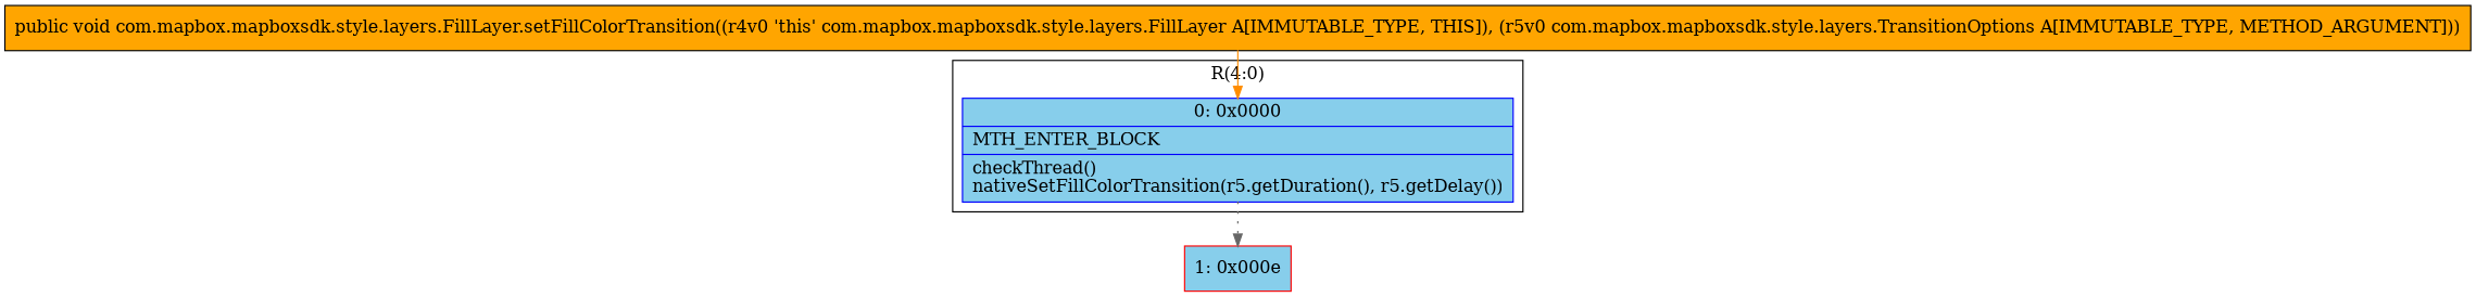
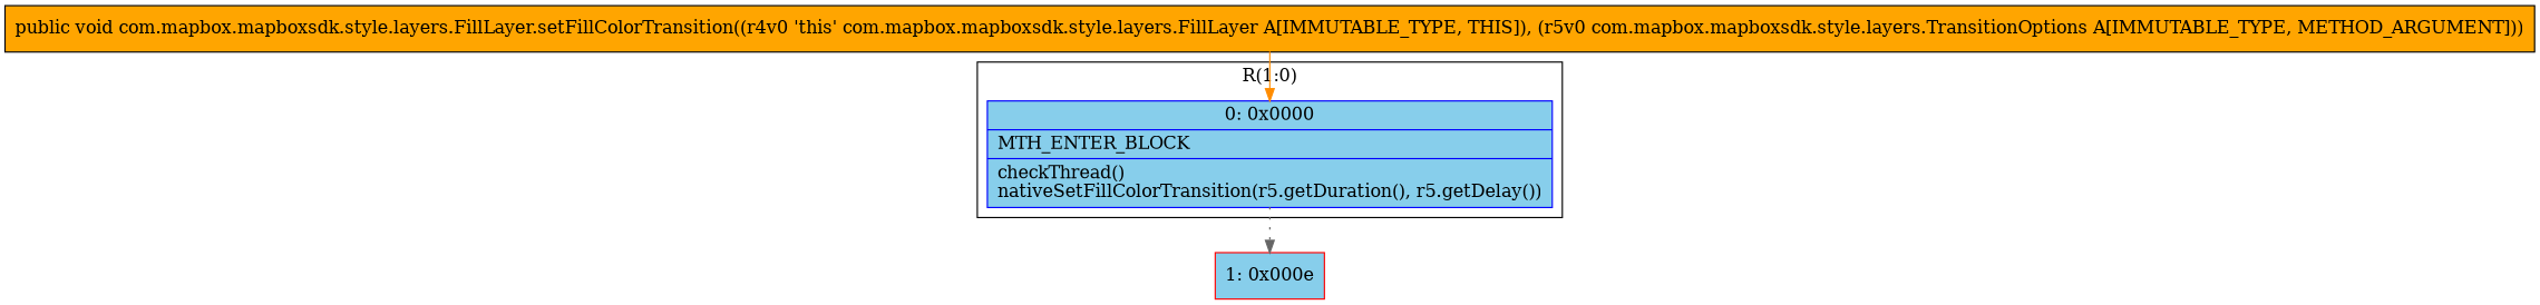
  digraph {
    node [shape=record style=filled fillcolor=skyblue]
    n1 [color=blue label="{0\:\ 0x0000|MTH_ENTER_BLOCK\l|checkThread()\lnativeSetFillColorTransition(r5.getDuration(), r5.getDelay())\l}"]
    n2 [color=red label="{1\:\ 0x000e}"]
    n3 [label="{public void com.mapbox.mapboxsdk.style.layers.FillLayer.setFillColorTransition((r4v0 'this' com.mapbox.mapboxsdk.style.layers.FillLayer A[IMMUTABLE_TYPE, THIS]), (r5v0 com.mapbox.mapboxsdk.style.layers.TransitionOptions A[IMMUTABLE_TYPE, METHOD_ARGUMENT])) }" fillcolor=orange]
    subgraph cluster_1 {
-     label="R(4:0)"
+     label="R(1:0)"
      n1
    }
    n1 -> n2 [color=gray40 style=dotted]
    n3 -> n1 [color=darkorange style=solid]
  }
